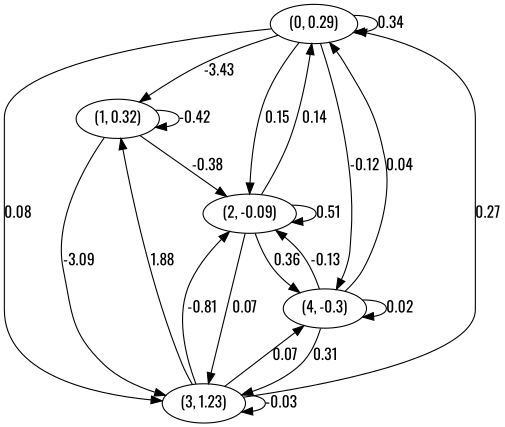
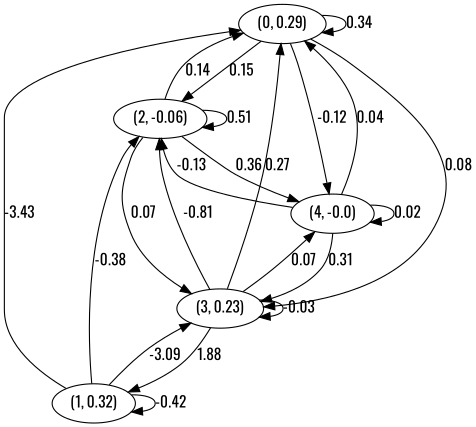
  digraph {
    fontname=Oswald
    node [fontname=Oswald]
    edge [fontname=Oswald]
    n1 [label="(0, 0.29)"]
    n2 [label="(1, 0.32)"]
-   n3 [label="(2, -0.09)"]
-   n4 [label="(3, 1.23)"]
-   n5 [label="(4, -0.3)"]
+   n3 [label="(2, -0.06)"]
+   n4 [label="(3, 0.23)"]
+   n5 [label="(4, -0.0)"]
    n1 -> n1 [label=0.34]
-   n1 -> n2 [label=-3.43]
+   n2 -> n1 [label=-3.43]
    n1 -> n3 [label=0.15]
    n1 -> n4 [label=0.08]
    n1 -> n5 [label=-0.12]
    n2 -> n2 [label=-0.42]
    n2 -> n3 [label=-0.38]
    n2 -> n4 [label=-3.09]
    n3 -> n1 [label=0.14]
    n3 -> n3 [label=0.51]
    n3 -> n4 [label=0.07]
    n3 -> n5 [label=0.36]
    n4 -> n1 [label=0.27]
    n4 -> n2 [label=1.88]
    n4 -> n3 [label=-0.81]
    n4 -> n4 [label=-0.03]
    n4 -> n5 [label=0.07]
    n5 -> n1 [label=0.04]
    n5 -> n3 [label=-0.13]
    n5 -> n4 [label=0.31]
    n5 -> n5 [label=0.02]
  }
